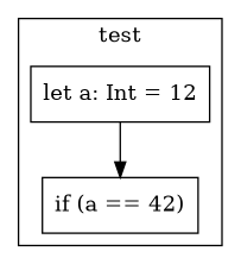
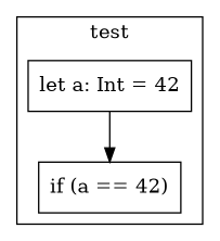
  digraph {
    node [shape=box]
-   n1 [label="let a: Int = 12"]
+   n1 [label="let a: Int = 42"]
    n2 [label="if (a == 42)"]
    subgraph cluster_1 {
      label=test
      n1
      n2
    }
    n1 -> n2
  }
